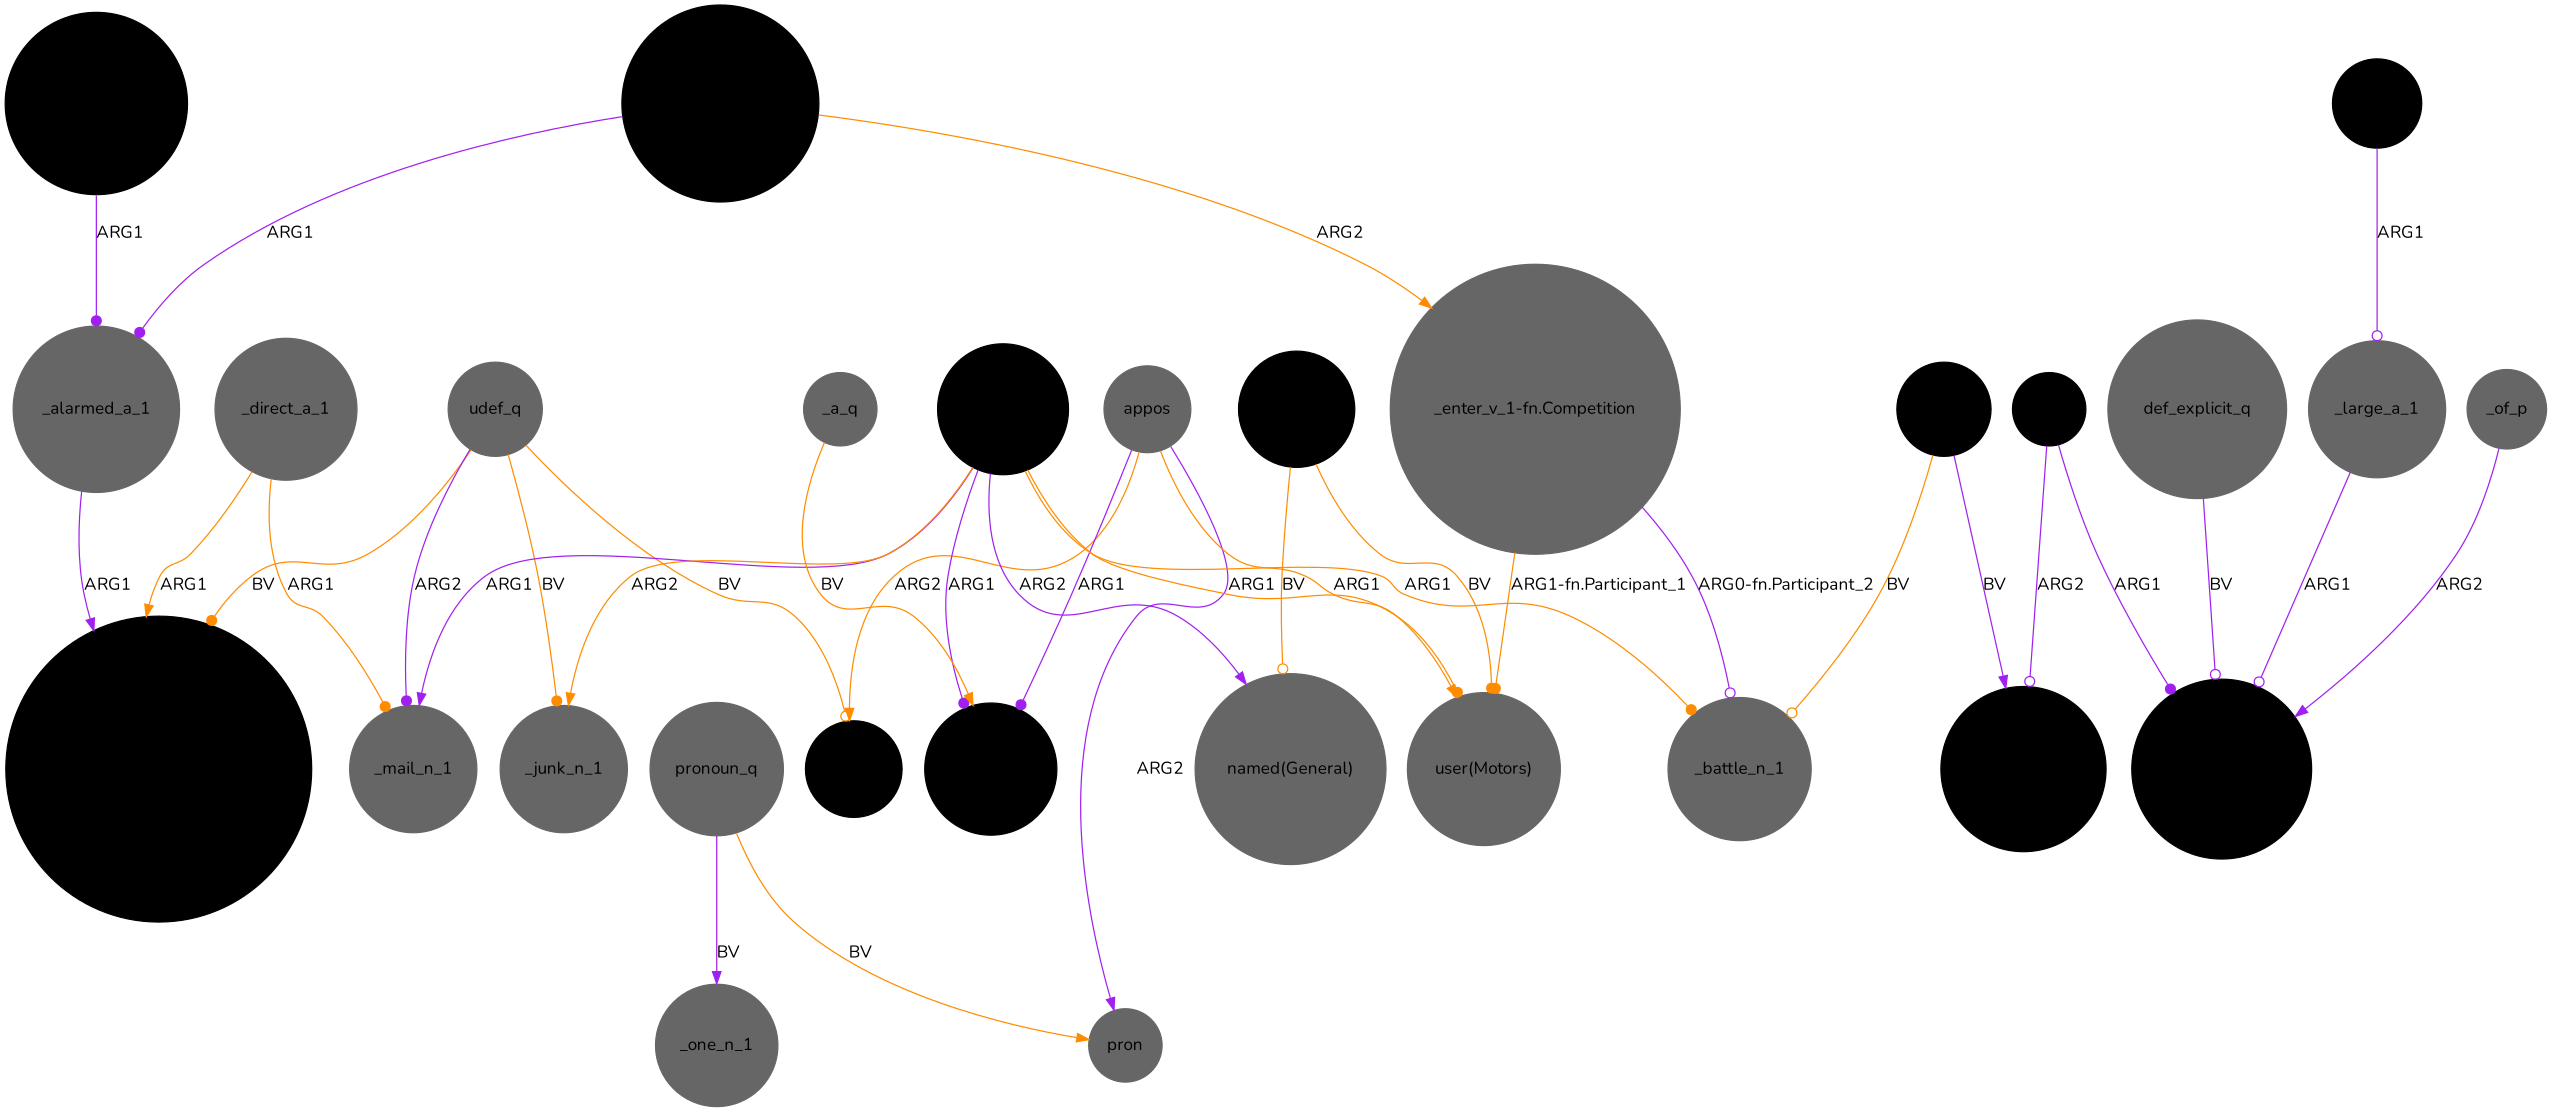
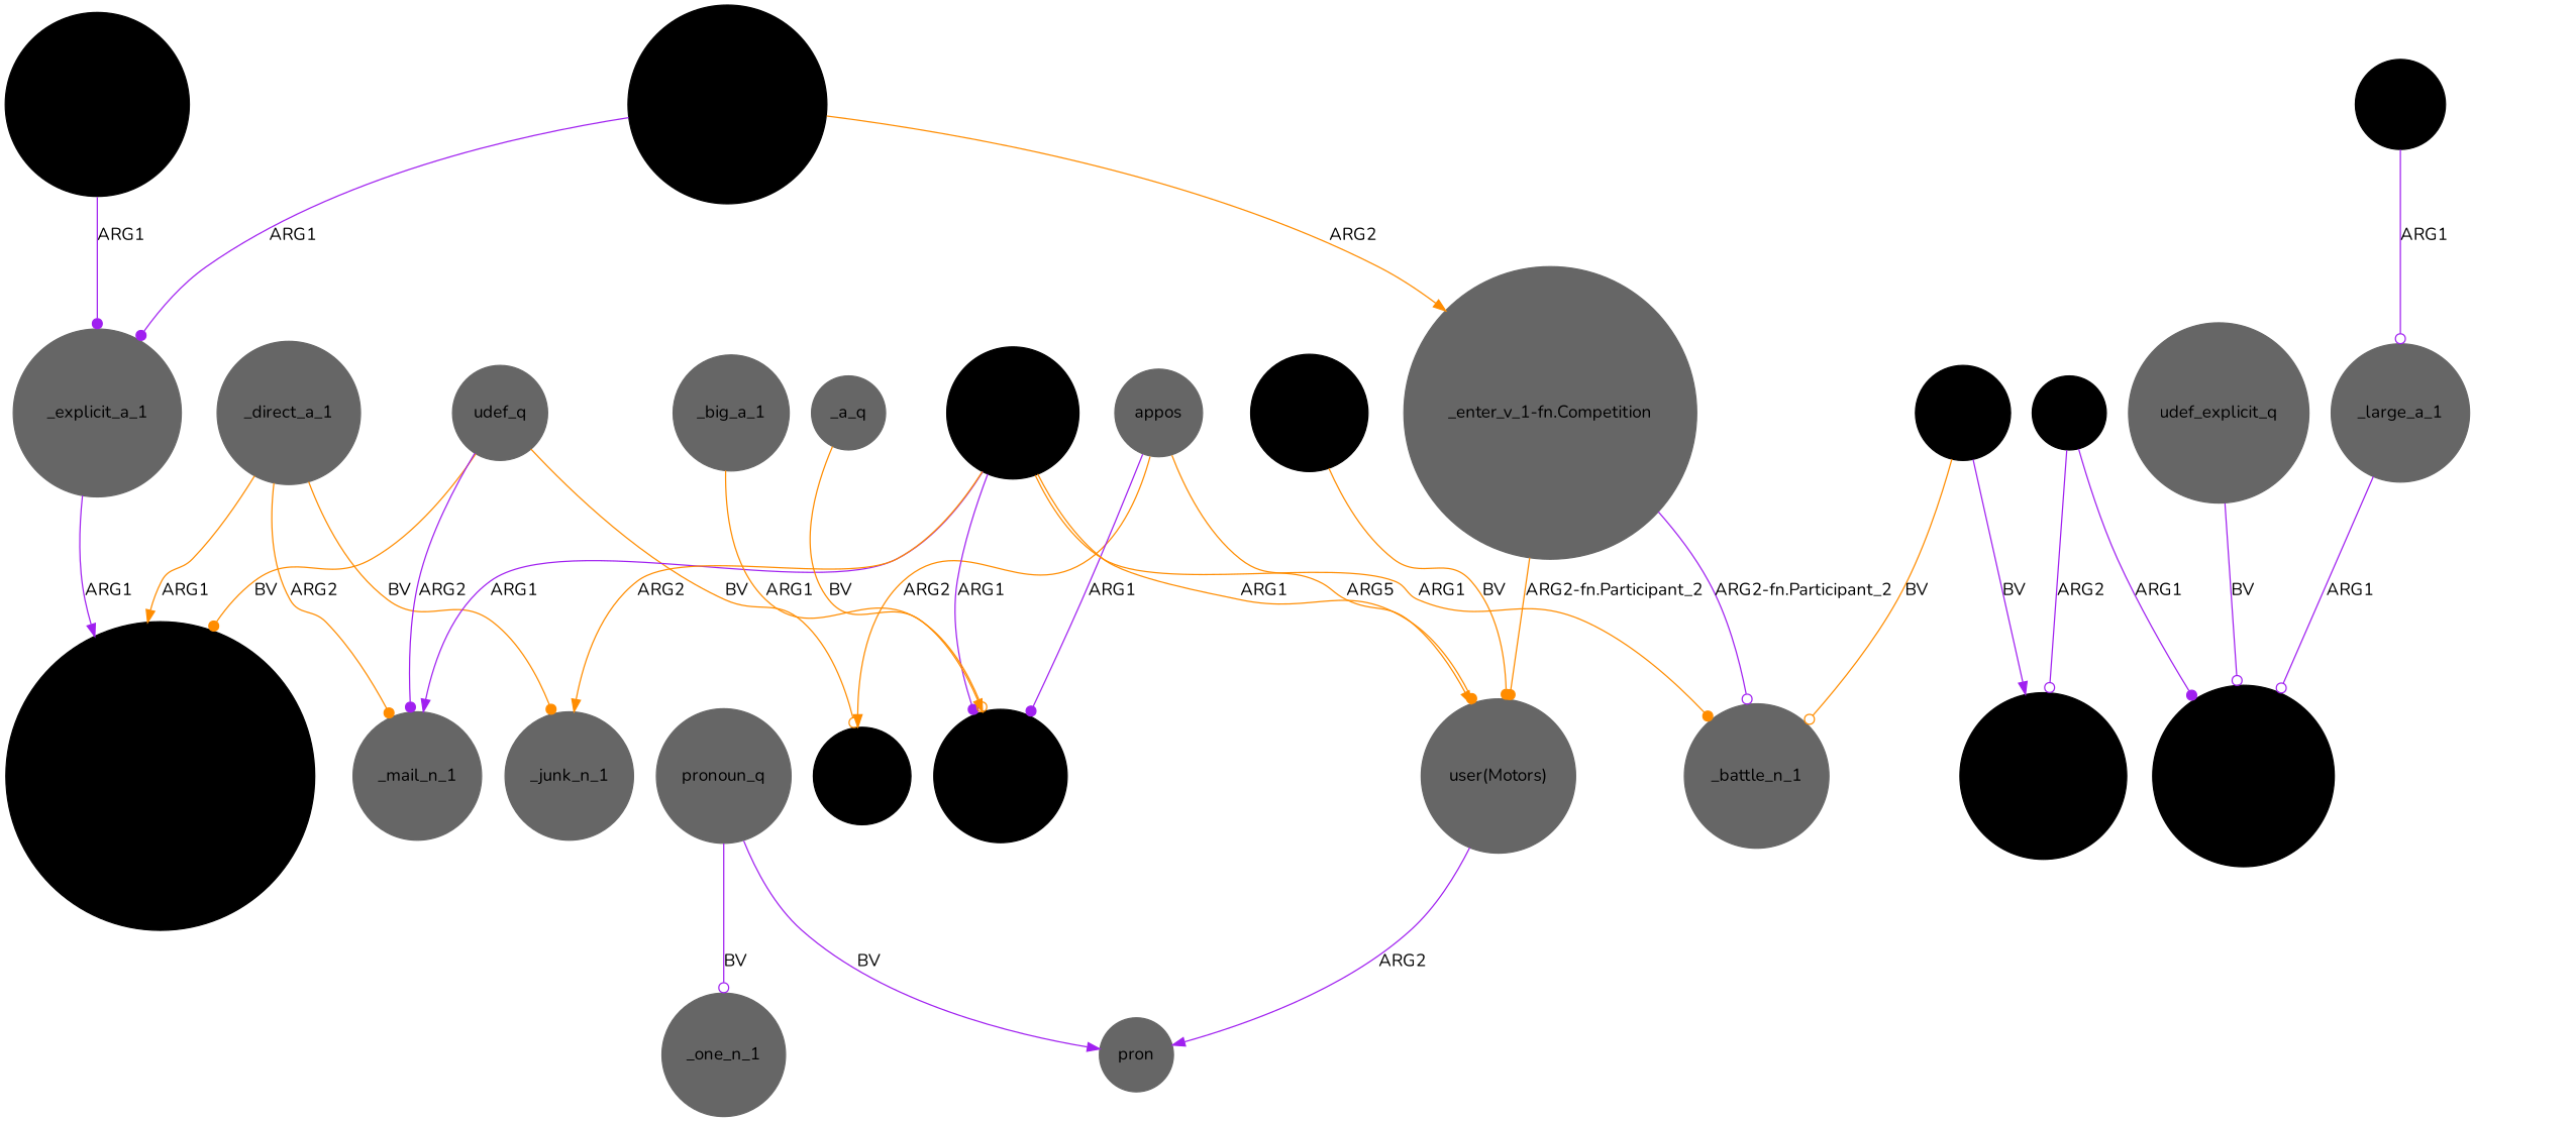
  digraph {
    fontname=Nunito
    node [color=gray40 fontname=Nunito shape=circle style=filled]
    edge [arrowhead=normal color=darkorange fontname=Nunito]
    "_marketers/nns_u_unknown" [color=black]
    _direct_a_1
    _mail_n_1
    _and_c [color=black]
    appos
    _user_n_of [color=black]
    pron
    n8 [label="user(Motors)"]
    udef_q
    _junk_n_1
    poss [color=black]
    _country_n_of [color=black]
    _company_n_of [color=black]
    _when_x_subord [color=black]
-   _alarmed_a_1
+   _alarmed_a_1 [label=_explicit_a_1]
    "_enter_v_1-fn.Competition"
    _battle_n_1
    compound [color=black]
-   "named(General)"
    _large_a_1
    pronoun_q
    _one_n_1
-   _of_p
    _the_q [color=black]
+   _big_a_1
    proper_q [color=black]
-   def_explicit_q
+   def_explicit_q [label=udef_explicit_q]
    _a_q
    _especially_a_1 [color=black]
    superl [color=black]
    _direct_a_1 -> "_marketers/nns_u_unknown" [label=ARG1]
-   _direct_a_1 -> _mail_n_1 [arrowhead=dot label=ARG1]
+   _direct_a_1 -> _mail_n_1 [arrowhead=dot label=ARG2]
    appos -> _and_c [label=ARG2]
    appos -> _user_n_of [arrowhead=dot color=purple label=ARG1]
-   appos -> pron [color=purple label=ARG2]
-   appos -> n8 [label=ARG1]
+   n8 -> pron [color=purple label=ARG2]
+   appos -> n8 [label=ARG5]
    udef_q -> "_marketers/nns_u_unknown" [arrowhead=dot label=BV]
    udef_q -> _mail_n_1 [arrowhead=dot color=purple label=ARG2]
    udef_q -> _and_c [arrowhead=odot label=BV]
-   udef_q -> _junk_n_1 [arrowhead=dot label=BV]
+   _direct_a_1 -> _junk_n_1 [arrowhead=dot label=BV]
    poss -> _country_n_of [arrowhead=odot color=purple label=ARG2]
    poss -> _company_n_of [arrowhead=dot color=purple label=ARG1]
    _when_x_subord -> _alarmed_a_1 [arrowhead=dot color=purple label=ARG1]
    _when_x_subord -> "_enter_v_1-fn.Competition" [label=ARG2]
    _alarmed_a_1 -> "_marketers/nns_u_unknown" [color=purple label=ARG1]
-   "_enter_v_1-fn.Competition" -> n8 [arrowhead=dot label="ARG1-fn.Participant_1"]
-   "_enter_v_1-fn.Competition" -> _battle_n_1 [arrowhead=odot color=purple label="ARG0-fn.Participant_2"]
+   "_enter_v_1-fn.Competition" -> n8 [arrowhead=dot label="ARG2-fn.Participant_2"]
+   "_enter_v_1-fn.Competition" -> _battle_n_1 [arrowhead=odot color=purple label="ARG2-fn.Participant_2"]
    compound -> _mail_n_1 [color=purple label=ARG1]
    compound -> _user_n_of [arrowhead=dot color=purple label=ARG1]
    compound -> n8 [arrowhead=dot label=ARG1]
    compound -> _junk_n_1 [label=ARG2]
    compound -> _battle_n_1 [arrowhead=dot label=ARG1]
-   compound -> "named(General)" [color=purple label=ARG2]
    _large_a_1 -> _company_n_of [arrowhead=odot color=purple label=ARG1]
-   pronoun_q -> pron [label=BV]
-   pronoun_q -> _one_n_1 [color=purple label=BV]
-   _of_p -> _company_n_of [color=purple label=ARG2]
+   pronoun_q -> pron [color=purple label=BV]
+   pronoun_q -> _one_n_1 [arrowhead=odot color=purple label=BV]
    _the_q -> _country_n_of [color=purple label=BV]
    _the_q -> _battle_n_1 [arrowhead=odot label=BV]
+   _big_a_1 -> _user_n_of [arrowhead=odot label=ARG1]
    proper_q -> n8 [arrowhead=dot label=BV]
-   proper_q -> "named(General)" [arrowhead=odot label=BV]
    def_explicit_q -> _company_n_of [arrowhead=odot color=purple label=BV]
    _a_q -> _user_n_of [label=BV]
    _especially_a_1 -> _alarmed_a_1 [arrowhead=dot color=purple label=ARG1]
    superl -> _large_a_1 [arrowhead=odot color=purple label=ARG1]
  }
